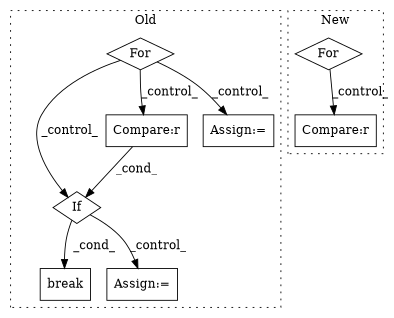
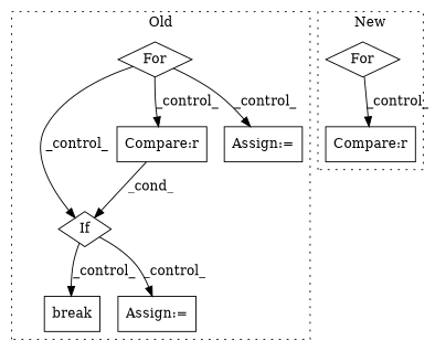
  digraph {
    node [a=40 l=4 shape=box]
    n1 [a=94 l=5 label=break s=2214]
    n2 [a=96 l=3 label=If s=2155 shape=diamond]
    n3 [l=18 label="Compare:r" s=2178]
    n4 [a=107 l="4,10" label=For s="2008,2043" shape=diamond]
    n5 [a=68 label="Assign:=" s=2342]
    n6 [a=68 label="Assign:=" s=2269]
    n7 [a=107 l="4,69" label=For s="2293,2335" shape=diamond]
    n8 [l=20 label="Compare:r" s=2564]
    subgraph cluster_1 {
      label=Old
      style=dotted
      n1
      n2
      n3
      n4
      n5
      n6
    }
    subgraph cluster_2 {
      label=New
      style=dotted
      n7
      n8
    }
-   n2 -> n1 [label=_cond_]
+   n2 -> n1 [label=_control_]
    n2 -> n6 [label=_control_]
    n3 -> n2 [label=_cond_]
    n4 -> n2 [label=_control_]
    n4 -> n3 [label=_control_]
    n4 -> n5 [label=_control_]
    n7 -> n8 [label=_control_]
  }
